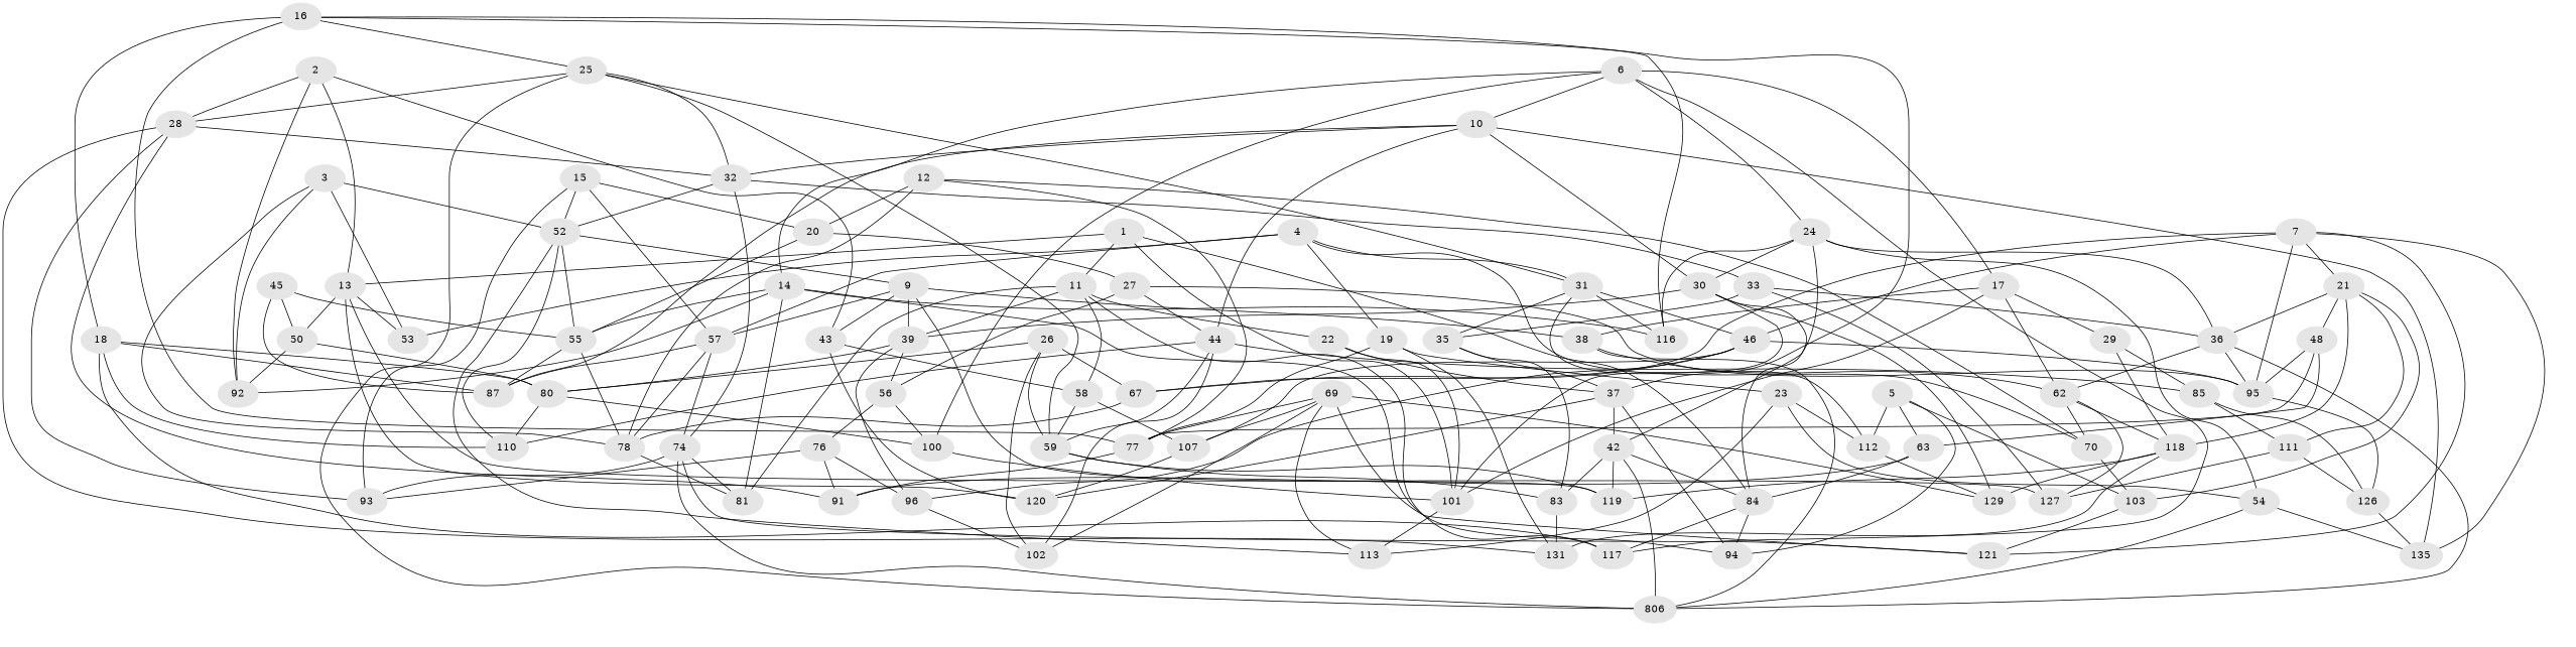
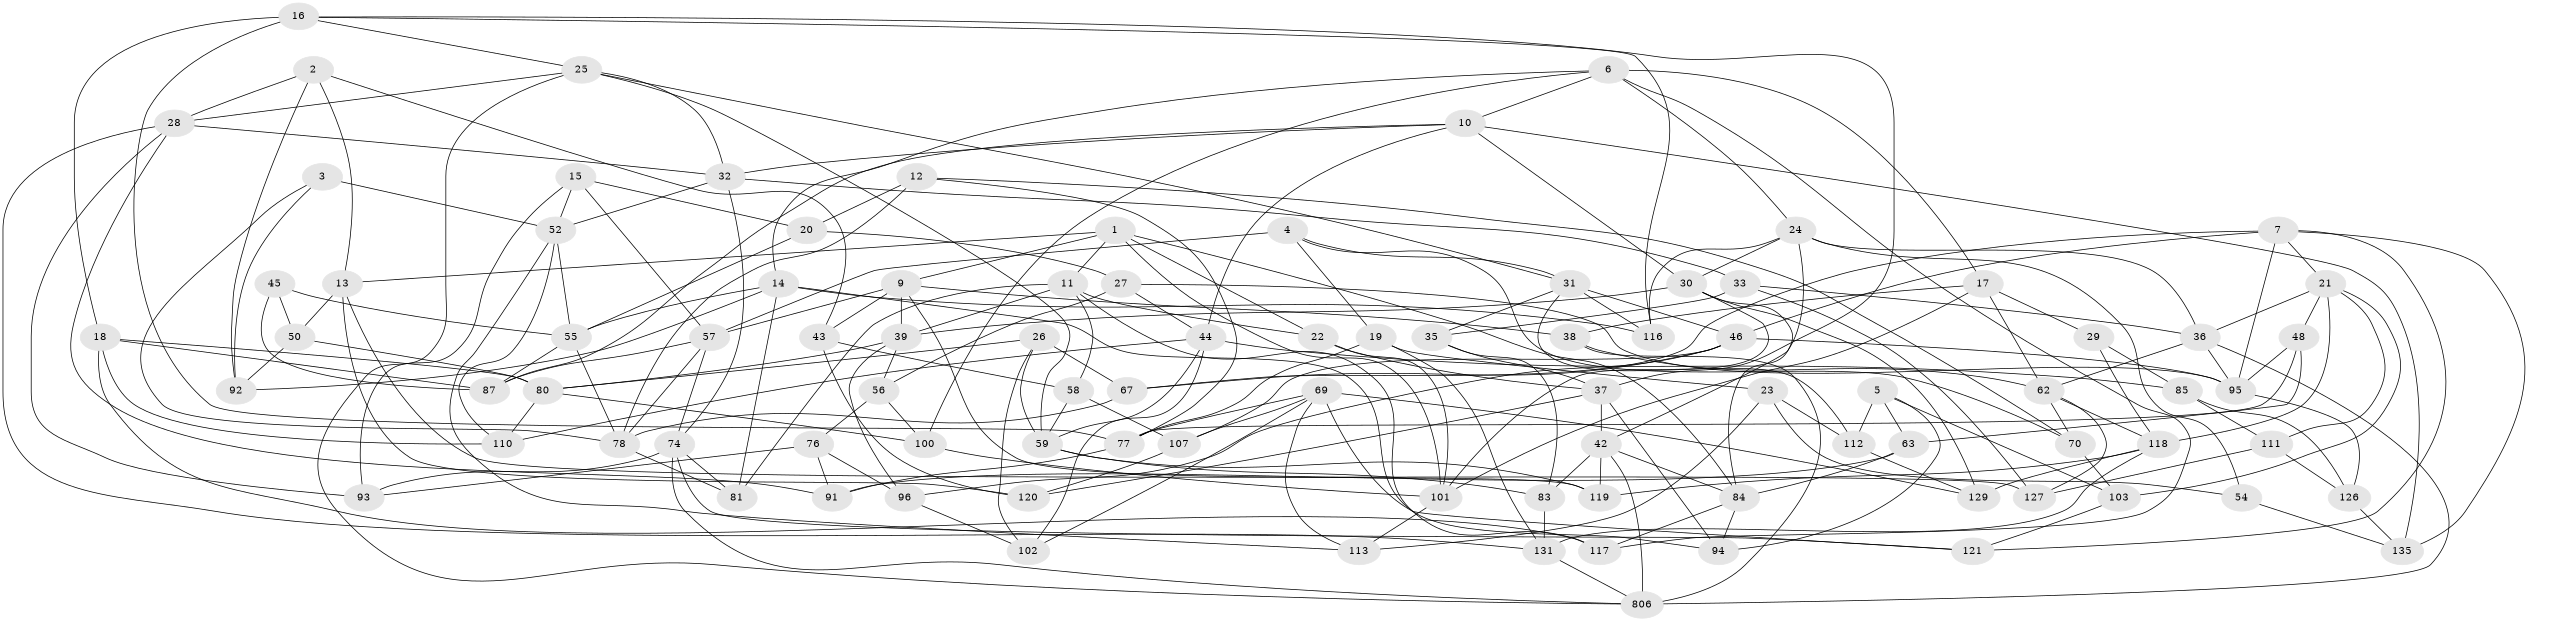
  graph {
    node [color=gray90 style=filled]
    1 [super="+91"]
    9 [super="+68"]
    11 [super="+41"]
    13 [super="+61"]
    22
    84 [super="+122"]
    101 [super="+105"]
    43
    57 [super="+60"]
    38
    39 [super="+124"]
    119
    117
    58
    81
-   53
    50
    120
    127
    37 [super="+72"]
    94
    113
    2
    28 [super="+123"]
    92
    32 [super="+128"]
    n27 [label=93]
    131
    n29 [label=91]
    52 [super="+65"]
    55 [super="+108"]
    110
    3
    78 [super="+98"]
    4 [super="+104"]
    19
    31 [super="+89"]
    70
    77 [super="+93"]
    23
    112
    46 [super="+51"]
    116
    35
    87 [super="+133"]
    74 [super="+134"]
    103
    5
    63
    121
    129
    6 [super="+8"]
    10 [super="+75"]
    14 [super="+99"]
    17 [super="+34"]
    24 [super="+73"]
    100
    135
    30 [super="+40"]
    44 [super="+132"]
    29
    62 [super="+64"]
    36 [super="+66"]
    54
    42 [super="+47"]
    7 [super="+82"]
    21 [super="+79"]
    67
    95 [super="+115"]
    48
    111
    118 [super="+125"]
    96
    107
    126
    n76 [label=806 super="+114"]
    80 [super="+86"]
    56
    33
    59 [super="+109"]
    102
    85
    12
    20
    27
    15
    16 [super="+49"]
    18 [super="+88"]
    25 [super="+71"]
    83
    26
    76
    45
    69 [super="+130"]
-   52 -- 9
+   1 -- 9
    1 -- 11
    1 -- 13
+   1 -- 22
    1 -- 84
    1 -- 101
    9 -- 43
    9 -- 57
    9 -- 38
    9 -- 39
    9 -- 119
    11 -- 22
    11 -- 39
    11 -- 117
    11 -- 58
    11 -- 81
-   13 -- 53
    13 -- 50
    13 -- 120
    13 -- 127
    22 -- 101
    22 -- 37
    84 -- 117
    84 -- 94
    101 -- 113
    43 -- 58
    43 -- 120
    57 -- 78
    57 -- 87
    57 -- 74
    38 -- 62
    38 -- n76
    39 -- 96
    39 -- 80
    39 -- 56
    58 -- 107
    58 -- 59
    50 -- 92
    50 -- 80
    37 -- 120
    37 -- 94
    37 -- 42
    2 -- 13
    2 -- 43
    2 -- 28
    2 -- 92
    28 -- 32
    28 -- n27
    28 -- 131
    28 -- n29
    32 -- 52
    32 -- 74
    32 -- 33
    52 -- 113
    52 -- 55
    52 -- 110
    55 -- 78
    55 -- 87
-   3 -- 53
    3 -- 92
    3 -- 52
    3 -- 78
    78 -- 81
    4 -- 57
-   4 -- 53 [weight=2]
    4 -- 19
    4 -- 31
    4 -- 70
    19 -- 131
    19 -- 77
    19 -- 23
    31 -- 112
    31 -- 46
    31 -- 116
    31 -- 35
    70 -- 103
    77 -- n29
    23 -- 113
    23 -- 112
    23 -- 54
    112 -- 129
    46 -- 67
    46 -- 95
    46 -- 96
    46 -- 107
    35 -- 37
    35 -- 83
    74 -- 81
    74 -- n27
    74 -- 121
    74 -- n76
    103 -- 121
    5 -- 94
    5 -- 112
    5 -- 103
    5 -- 63
    63 -- 84
    63 -- n29
    6 -- 117
    6 -- 10
    6 -- 14
    6 -- 17
    6 -- 24
    6 -- 100
    10 -- 32
    10 -- 87
    10 -- 135
    10 -- 30
    10 -- 44
    14 -- 81
    14 -- 94
    14 -- 92
    14 -- 55
    14 -- 116
    17 -- 101
    17 -- 38
    17 -- 29 [weight=2]
    17 -- 62
    24 -- 116
    24 -- 30
    24 -- 36
    24 -- 54
    24 -- 42
    100 -- 101
    30 -- 84
    30 -- 101
    30 -- 39
    30 -- 129
    44 -- 110
    44 -- 59
    44 -- 102
    44 -- 85
    29 -- 118
    29 -- 85
    62 -- 127
    62 -- 70
    62 -- 118
    36 -- 62
    36 -- 95
    36 -- n76
    54 -- 135
-   54 -- n76
+   131 -- n76
    42 -- 84
    42 -- 119
    42 -- n76
    42 -- 83
    7 -- 46
    7 -- 121
    7 -- 135
    7 -- 21
    7 -- 67
    7 -- 95
    21 -- 103
    21 -- 36
    21 -- 48
    21 -- 111
    21 -- 118
    67 -- 78
    95 -- 126
    48 -- 77
    48 -- 63
    48 -- 95
    111 -- 127
    111 -- 126
    118 -- 119
    118 -- 131
    118 -- 129
    96 -- 102
    107 -- 120
    126 -- 135
    80 -- 110
    80 -- 100
    56 -- 100
    56 -- 76
    33 -- 127
    33 -- 35
    33 -- 36
    59 -- 119
    59 -- 83
    85 -- 111
    85 -- 126
    12 -- 78
    12 -- 70
    12 -- 77
    12 -- 20
    20 -- 55
    20 -- 27
    27 -- 44
    27 -- 95
    27 -- 56
    15 -- 57
    15 -- n27
    15 -- 52
    15 -- 20
    16 -- 37
    16 -- 77
    16 -- 116
    16 -- 18 [weight=2]
    16 -- 25
    18 -- 117
    18 -- 110
    18 -- 87
    18 -- 80
    25 -- 28
    25 -- 32
    25 -- 31
    25 -- n76
    25 -- 59
    83 -- 131
    26 -- 67
    26 -- 80
    26 -- 59
    26 -- 102
    76 -- n27
    76 -- n29
    76 -- 96
    45 -- 50
    45 -- 55
    45 -- 87 [weight=2]
    69 -- 113
    69 -- 77
    69 -- 121
    69 -- 129
    69 -- 107
    69 -- 102
  }
